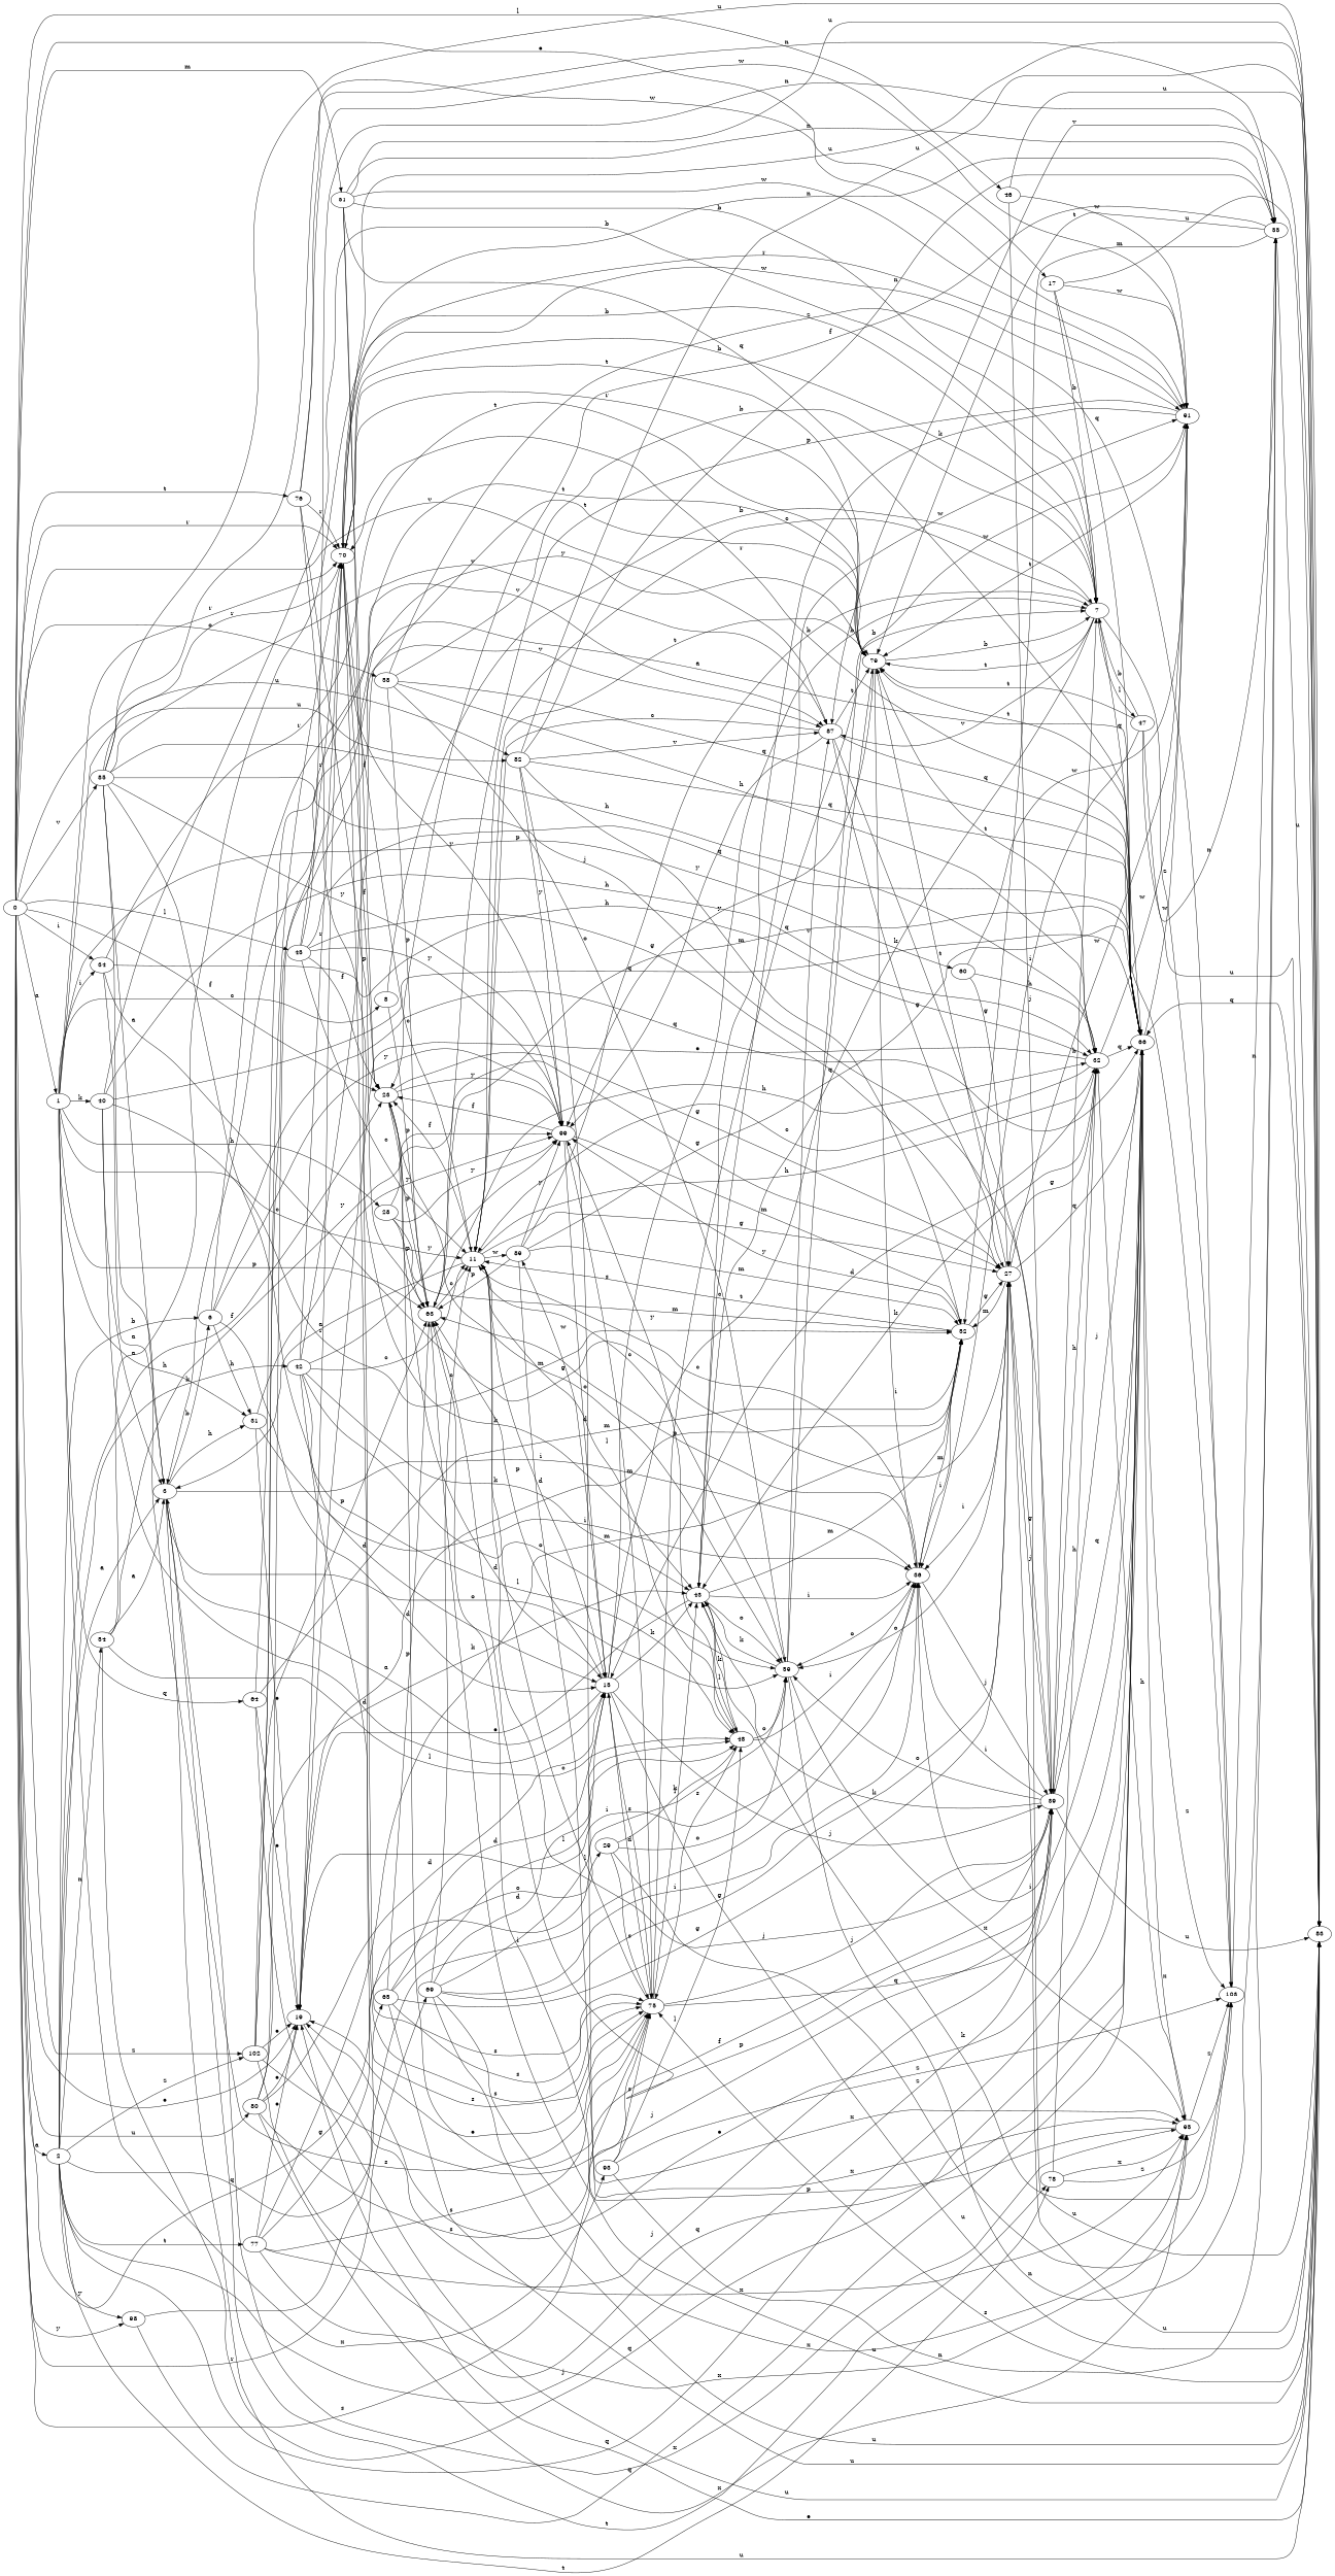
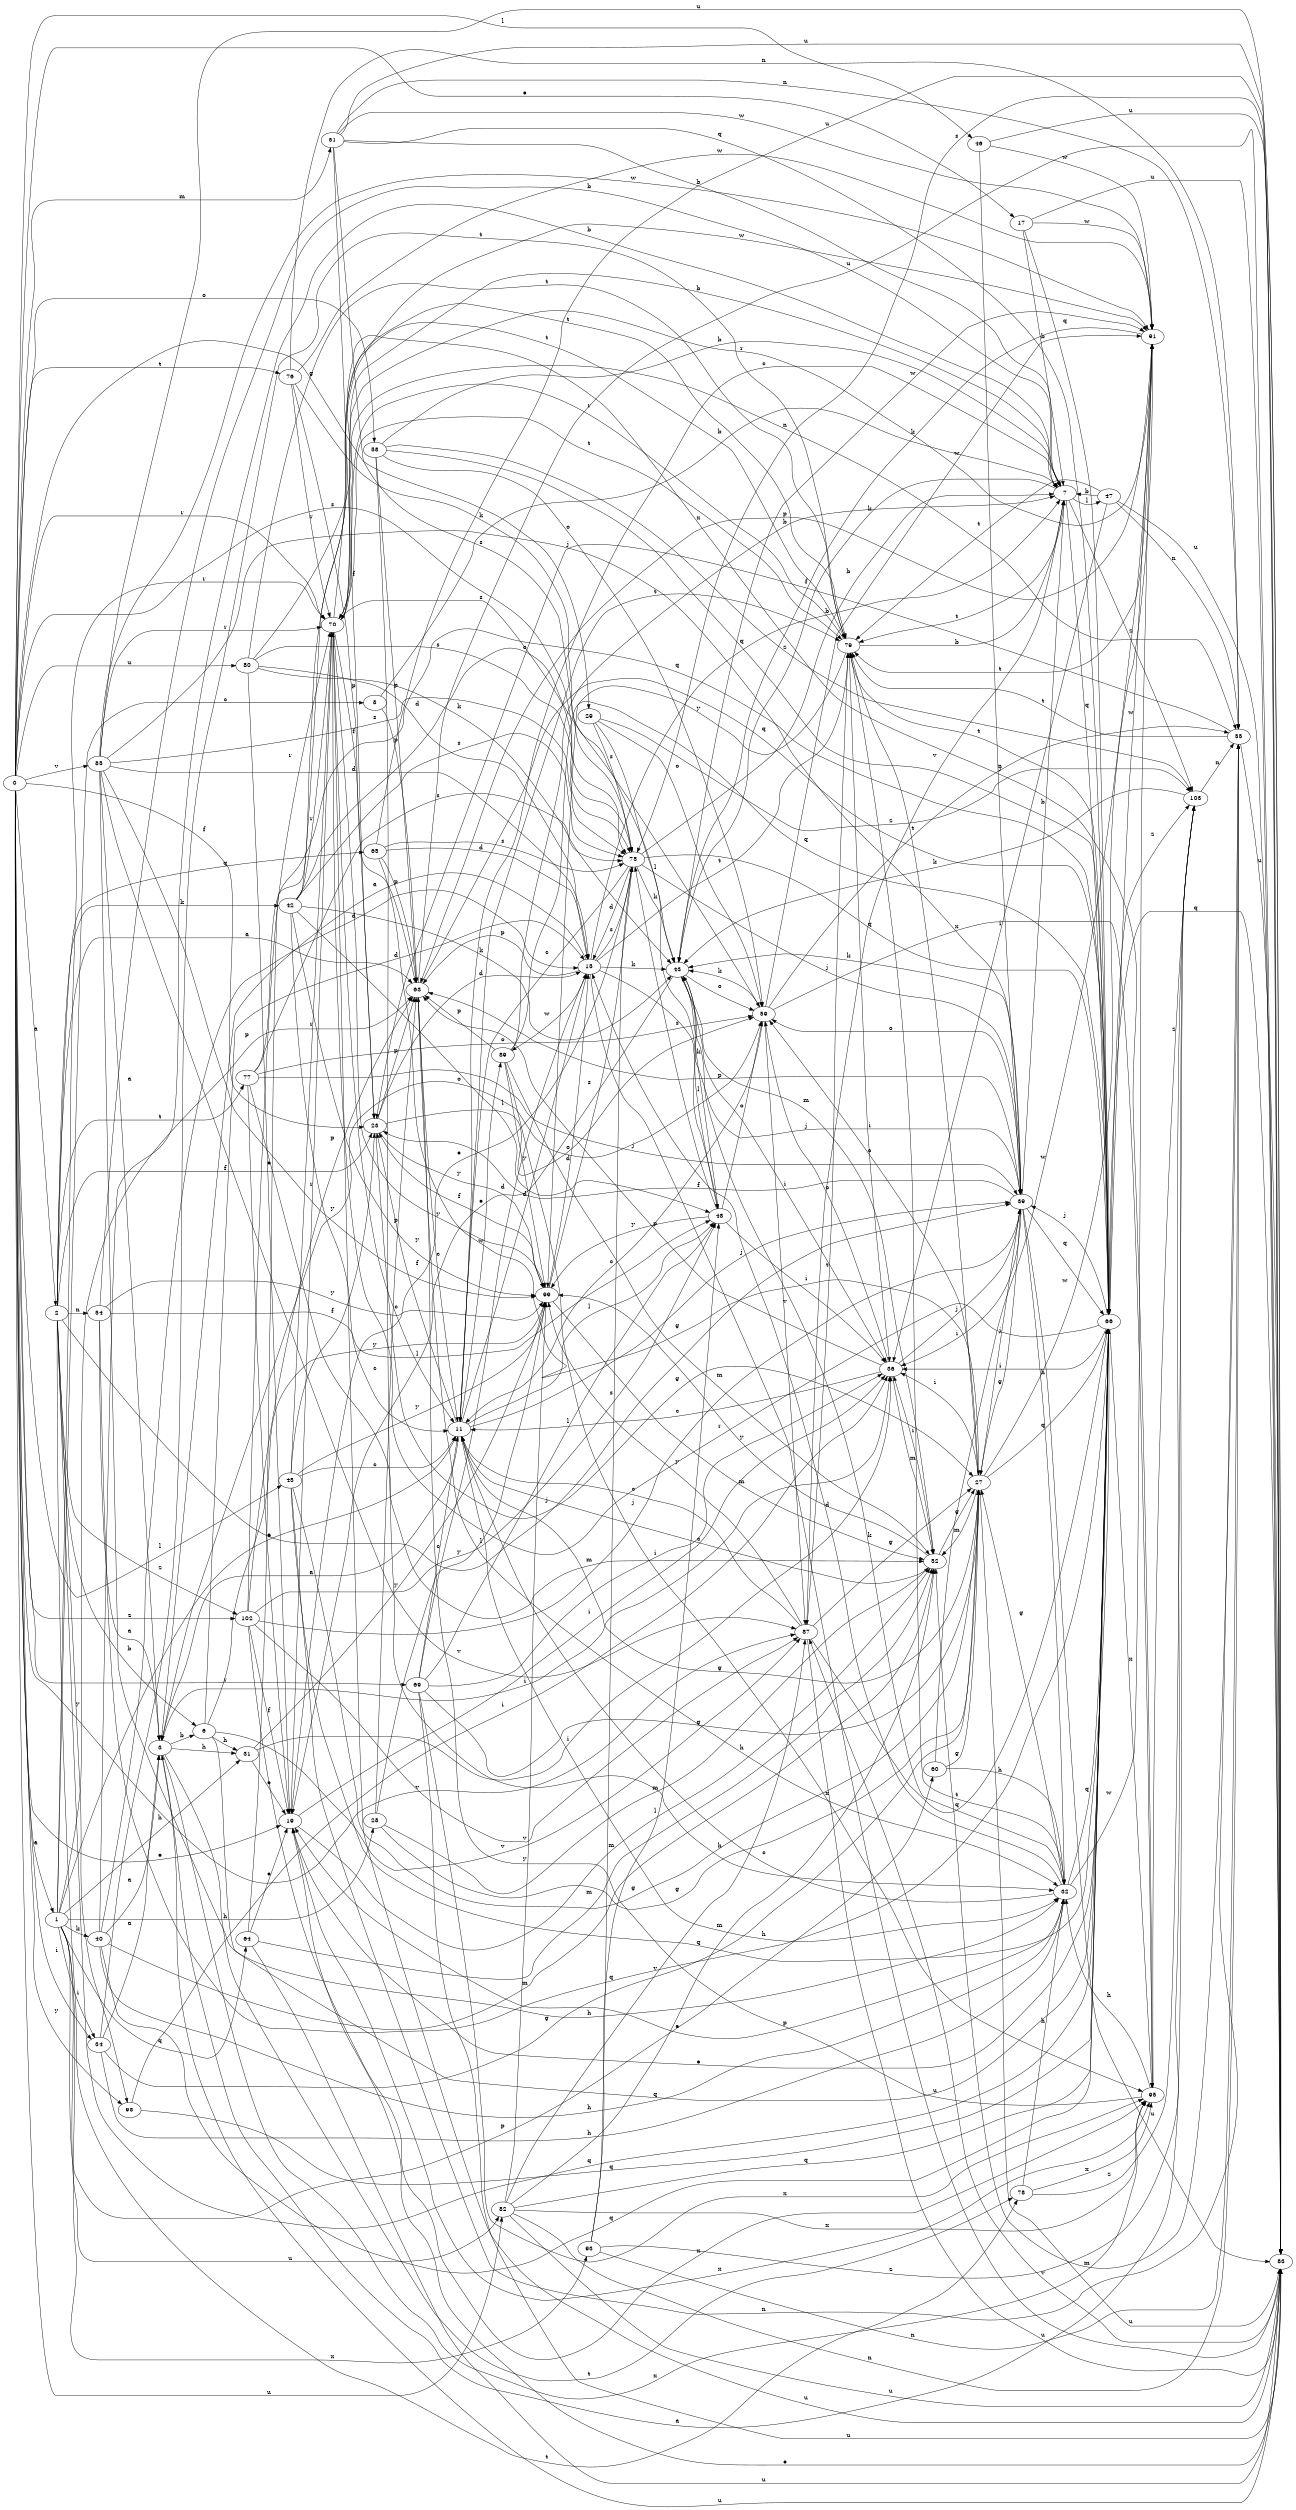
  strict digraph {
    rankdir=LR
    0
    1
    2
    17
    19
    23
    n7 [label=29]
    34
    45
    46
    51
    58
    69
    70
    75
    76
    80
    82
    85
    87
    98
    102
    8
    11
    28
    31
    40
    60
    63
    64
    93
    3
    6
    39
    42
    54
    65
    66
    77
    78
    83
    7
    91
    36
    95
    52
    59
    15
    99
    27
    103
    48
    79
    32
    55
    43
    89
    47
    0 -> 1 [label=a]
    0 -> 2 [label=a]
    0 -> 17 [label=e]
    0 -> 19 [label=e]
    0 -> 23 [label=f]
    0 -> n7 [label=g]
    0 -> 34 [label=i]
    0 -> 45 [label=l]
    0 -> 46 [label=l]
    0 -> 51 [label=m]
    0 -> 58 [label=o]
    0 -> 69 [label=r]
    0 -> 70 [label=r]
    0 -> 75 [label=s]
    0 -> 76 [label=t]
    0 -> 80 [label=u]
    0 -> 82 [label=u]
    0 -> 85 [label=v]
    0 -> 87 [label=v]
    0 -> 98 [label=y]
    0 -> 102 [label=z]
    1 -> 34 [label=i]
    1 -> 70 [label=r]
    1 -> 82 [label=u]
    1 -> 8 [label=c]
    1 -> 11 [label=c]
    1 -> 28 [label=h]
    1 -> 31 [label=h]
    1 -> 40 [label=k]
    1 -> 60 [label=p]
    1 -> 63 [label=p]
    1 -> 64 [label=q]
    1 -> 93 [label=x]
    2 -> 23 [label=f]
    2 -> 98 [label=y]
    2 -> 102 [label=z]
-   2 -> 3 [label=a]
+   2 -> 63 [label=a]
    2 -> 6 [label=b]
    2 -> 39 [label=j]
    2 -> 42 [label=k]
    2 -> 54 [label=n]
    2 -> 65 [label=q]
    2 -> 66 [label=q]
    2 -> 77 [label=t]
    2 -> 78 [label=t]
    17 -> 66 [label=q]
    17 -> 83 [label=u]
    17 -> 7 [label=b]
    17 -> 91 [label=w]
    19 -> 70 [label=r]
    19 -> 36 [label=i]
    19 -> 95 [label=x]
    19 -> 52 [label=m]
    23 -> 63 [label=p]
    23 -> 59 [label=o]
    23 -> 15 [label=d]
    23 -> 99 [label=y]
    23 -> 27 [label=g]
    n7 -> 75 [label=s]
    n7 -> 59 [label=o]
    n7 -> 103 [label=z]
    n7 -> 48 [label=l]
    34 -> 3 [label=a]
    34 -> 27 [label=g]
    34 -> 79 [label=t]
    34 -> 32 [label=h]
    45 -> 23 [label=f]
    45 -> 70 [label=r]
    45 -> 11 [label=c]
    45 -> 66 [label=q]
    45 -> 99 [label=y]
    45 -> 27 [label=g]
    45 -> 55 [label=n]
    46 -> 39 [label=j]
    46 -> 83 [label=u]
    46 -> 91 [label=w]
    51 -> 23 [label=f]
    51 -> 75 [label=s]
    51 -> 66 [label=q]
    51 -> 83 [label=u]
    51 -> 7 [label=b]
    51 -> 91 [label=w]
    51 -> 55 [label=n]
    58 -> 63 [label=p]
    58 -> 66 [label=q]
    58 -> 7 [label=b]
    58 -> 59 [label=o]
    58 -> 103 [label=z]
    58 -> 32 [label=h]
    69 -> 11 [label=c]
    69 -> 83 [label=u]
    69 -> 36 [label=i]
    69 -> 95 [label=x]
    69 -> 15 [label=d]
    69 -> 27 [label=g]
    69 -> 48 [label=l]
    70 -> 23 [label=f]
    70 -> 75 [label=s]
    70 -> 11 [label=c]
    70 -> 83 [label=u]
    70 -> 7 [label=b]
    70 -> 91 [label=w]
    70 -> 99 [label=y]
    70 -> 79 [label=t]
    70 -> 55 [label=n]
    75 -> 19 [label=e]
    75 -> 11 [label=c]
    75 -> 39 [label=j]
    75 -> 66 [label=q]
    75 -> 7 [label=b]
    75 -> 15 [label=d]
    75 -> 43 [label=k]
    76 -> 70 [label=r]
    76 -> 63 [label=p]
    76 -> 91 [label=w]
    76 -> 55 [label=n]
    76 -> 43 [label=k]
    80 -> 19 [label=e]
    80 -> 75 [label=s]
    80 -> 95 [label=x]
    80 -> 15 [label=d]
-   80 -> 79 [label=y]
+   80 -> 79 [label=t]
    80 -> 43 [label=k]
    82 -> 87 [label=v]
    82 -> 66 [label=q]
    82 -> 83 [label=u]
    82 -> 95 [label=x]
    82 -> 52 [label=m]
    82 -> 99 [label=y]
    82 -> 55 [label=n]
    85 -> 70 [label=r]
    85 -> 75 [label=s]
    85 -> 87 [label=v]
    85 -> 3 [label=a]
    85 -> 39 [label=j]
    85 -> 83 [label=u]
    85 -> 91 [label=w]
    85 -> 15 [label=d]
    85 -> 99 [label=y]
    85 -> 32 [label=h]
    87 -> 11 [label=c]
    87 -> 66 [label=q]
    87 -> 83 [label=u]
    87 -> 99 [label=y]
    87 -> 27 [label=g]
    87 -> 79 [label=t]
    98 -> 66 [label=q]
    98 -> 36 [label=i]
-   102 -> 19 [label=e]
+   102 -> 19 [label=f]
    102 -> 70 [label=r]
    102 -> 87 [label=v]
    102 -> 63 [label=p]
    102 -> 39 [label=j]
    102 -> 95 [label=x]
    8 -> 63 [label=p]
    8 -> 7 [label=b]
    11 -> 23 [label=f]
    11 -> 3 [label=a]
    11 -> 39 [label=j]
    11 -> 15 [label=d]
    11 -> 27 [label=g]
    11 -> 48 [label=l]
    11 -> 79 [label=t]
    11 -> 32 [label=h]
    11 -> 89 [label=w]
    28 -> 63 [label=p]
    28 -> 52 [label=m]
    28 -> 99 [label=y]
    28 -> 27 [label=g]
    31 -> 19 [label=e]
    31 -> 36 [label=i]
    31 -> 99 [label=y]
    40 -> 3 [label=a]
    40 -> 66 [label=q]
    40 -> 7 [label=b]
    40 -> 52 [label=m]
    40 -> 15 [label=d]
    40 -> 32 [label=h]
    60 -> 91 [label=w]
    60 -> 27 [label=g]
    60 -> 32 [label=h]
    63 -> 11 [label=c]
    63 -> 66 [label=q]
    63 -> 83 [label=u]
    63 -> 32 [label=h]
    64 -> 19 [label=e]
    64 -> 83 [label=u]
    64 -> 52 [label=m]
    64 -> 79 [label=t]
    93 -> 75 [label=s]
    93 -> 103 [label=z]
    93 -> 48 [label=l]
    93 -> 55 [label=n]
    3 -> 31 [label=h]
    3 -> 6 [label=b]
    3 -> 78 [label=t]
    3 -> 83 [label=u]
    3 -> 36 [label=i]
    3 -> 95 [label=x]
    3 -> 59 [label=o]
    6 -> 87 [label=v]
    6 -> 31 [label=h]
    6 -> 66 [label=q]
    6 -> 15 [label=d]
    6 -> 99 [label=y]
    39 -> 23 [label=f]
    39 -> 63 [label=p]
    39 -> 66 [label=q]
    39 -> 83 [label=u]
    39 -> 7 [label=b]
    39 -> 36 [label=i]
    39 -> 59 [label=o]
    39 -> 27 [label=g]
    39 -> 32 [label=h]
    39 -> 43 [label=k]
    42 -> 70 [label=r]
    42 -> 75 [label=s]
    42 -> 11 [label=c]
    42 -> 59 [label=o]
    42 -> 99 [label=y]
    42 -> 48 [label=l]
    42 -> 79 [label=t]
    42 -> 43 [label=k]
    54 -> 3 [label=a]
    54 -> 66 [label=q]
    54 -> 7 [label=b]
    54 -> 99 [label=y]
    54 -> 48 [label=l]
    65 -> 75 [label=s]
    65 -> 63 [label=p]
    65 -> 83 [label=u]
    65 -> 15 [label=d]
    65 -> 27 [label=g]
-   65 -> 48 [label=l]
+   102 -> 48 [label=l]
    66 -> 19 [label=e]
    66 -> 70 [label=r]
    66 -> 39 [label=j]
    66 -> 91 [label=w]
    66 -> 36 [label=i]
    66 -> 95 [label=x]
    66 -> 103 [label=z]
    66 -> 79 [label=t]
    77 -> 19 [label=e]
    77 -> 75 [label=s]
    77 -> 39 [label=j]
    77 -> 66 [label=q]
    77 -> 52 [label=m]
    77 -> 59 [label=o]
    78 -> 95 [label=x]
    78 -> 103 [label=z]
    78 -> 32 [label=h]
    83 -> 19 [label=e]
    83 -> 75 [label=s]
    83 -> 87 [label=v]
    83 -> 66 [label=q]
    7 -> 87 [label=v]
    7 -> 11 [label=c]
    7 -> 66 [label=q]
    7 -> 103 [label=z]
    7 -> 79 [label=t]
    7 -> 43 [label=k]
    7 -> 47 [label=l]
    91 -> 70 [label=r]
    91 -> 63 [label=p]
    91 -> 79 [label=t]
    91 -> 43 [label=k]
    36 -> 11 [label=c]
    36 -> 63 [label=p]
    36 -> 39 [label=j]
    36 -> 52 [label=m]
    36 -> 59 [label=o]
    95 -> 63 [label=p]
    95 -> 103 [label=z]
    95 -> 32 [label=h]
    52 -> 11 [label=c]
    52 -> 36 [label=i]
    52 -> 99 [label=y]
    52 -> 27 [label=g]
    59 -> 87 [label=v]
    59 -> 11 [label=c]
    59 -> 91 [label=w]
    59 -> 95 [label=x]
    59 -> 55 [label=n]
    59 -> 43 [label=k]
    15 -> 75 [label=s]
    15 -> 63 [label=p]
    15 -> 3 [label=a]
    15 -> 39 [label=j]
    15 -> 83 [label=u]
    15 -> 7 [label=b]
    15 -> 79 [label=t]
    15 -> 43 [label=k]
    15 -> 89 [label=w]
    99 -> 23 [label=f]
    99 -> 75 [label=s]
    99 -> 52 [label=m]
    99 -> 15 [label=d]
    27 -> 39 [label=j]
    27 -> 66 [label=q]
    27 -> 83 [label=u]
    27 -> 91 [label=w]
    27 -> 36 [label=i]
    27 -> 52 [label=m]
    27 -> 59 [label=o]
    27 -> 79 [label=t]
    103 -> 3 [label=a]
    103 -> 55 [label=n]
    103 -> 43 [label=k]
    48 -> 75 [label=s]
    48 -> 36 [label=i]
    48 -> 59 [label=o]
    48 -> 99 [label=y]
    48 -> 43 [label=k]
    79 -> 70 [label=r]
    79 -> 7 [label=b]
    79 -> 36 [label=i]
    79 -> 99 [label=y]
    32 -> 19 [label=e]
    32 -> 11 [label=c]
    32 -> 66 [label=q]
    32 -> 91 [label=w]
    32 -> 15 [label=d]
    32 -> 27 [label=g]
    32 -> 79 [label=t]
    32 -> 43 [label=k]
    55 -> 23 [label=f]
    55 -> 83 [label=u]
    55 -> 52 [label=m]
    55 -> 79 [label=t]
    43 -> 19 [label=e]
    43 -> 91 [label=w]
    43 -> 36 [label=i]
    43 -> 52 [label=m]
    43 -> 59 [label=o]
    43 -> 48 [label=l]
    89 -> 63 [label=p]
    89 -> 66 [label=q]
    89 -> 7 [label=b]
    89 -> 95 [label=x]
    89 -> 52 [label=m]
    89 -> 99 [label=y]
    47 -> 83 [label=u]
    47 -> 7 [label=b]
    47 -> 36 [label=i]
    47 -> 79 [label=t]
    47 -> 55 [label=n]
  }
